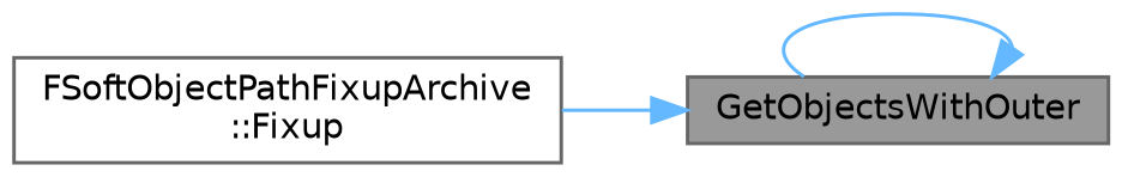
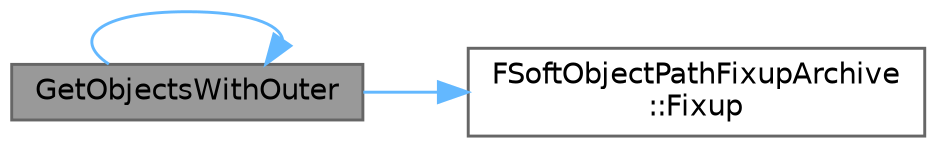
  digraph {
    rankdir=RL
    node [fontname=Helvetica fontsize=10 shape=box style=filled]
    edge [color=steelblue1 dir=back fontname=Helvetica fontsize=10 labelfontname=Helvetica labelfontsize=10 style=solid]
    n1 [color=gray40 fillcolor=grey60 fontcolor=black height=0.2 label=GetObjectsWithOuter width=0.4]
    n2 [color=grey40 fillcolor=white height=0.2 label="FSoftObjectPathFixupArchive\l::Fixup" width=0.4]
    n1 -> n1
-   n1 -> n2
+   n2 -> n1
  }
